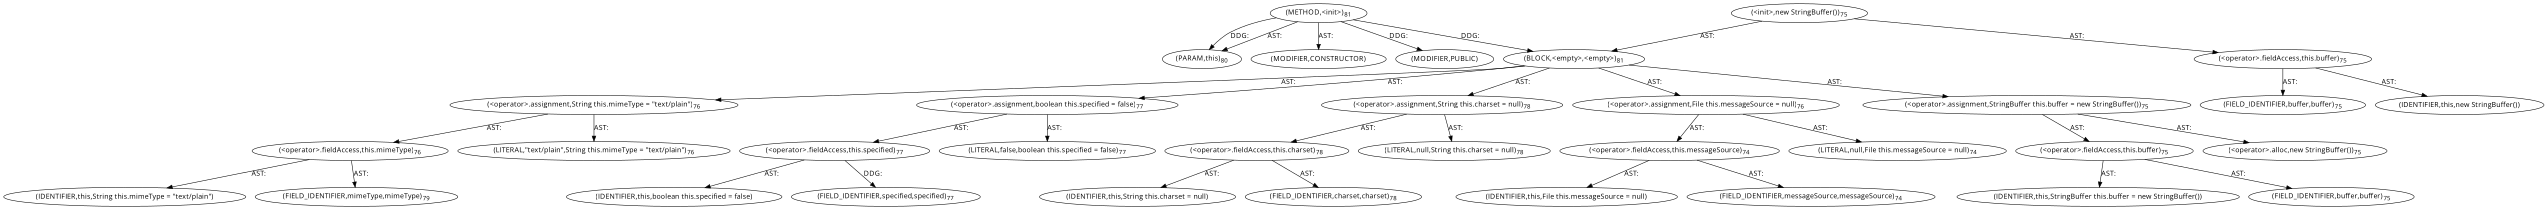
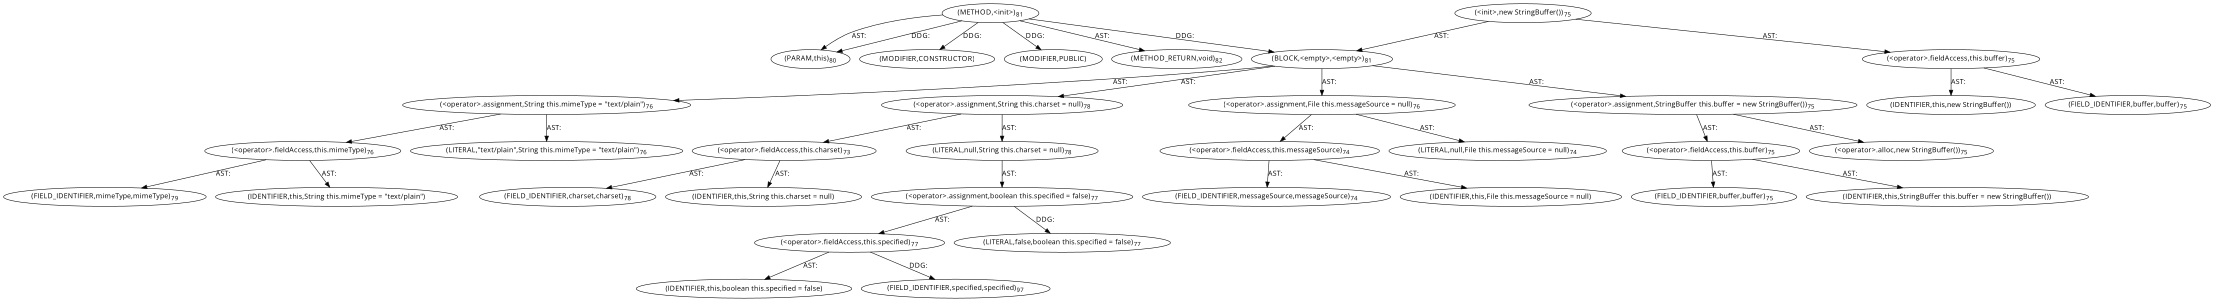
  digraph {
    fontname="Open Sans"
    node [fontname="Open Sans"]
    edge [fontname="Open Sans"]
    n1 [label=<(METHOD,&lt;init&gt;)<SUB>81</SUB>>]
    n2 [label=<(PARAM,this)<SUB>80</SUB>>]
    n3 [label=<(BLOCK,&lt;empty&gt;,&lt;empty&gt;)<SUB>81</SUB>>]
    n4 [label=<(MODIFIER,CONSTRUCTOR)>]
    n5 [label=<(MODIFIER,PUBLIC)>]
+   n6 [label=<(METHOD_RETURN,void)<SUB>82</SUB>>]
    n7 [label=<(&lt;operator&gt;.assignment,File this.messageSource = null)<SUB>76</SUB>>]
    n8 [label=<(&lt;operator&gt;.assignment,StringBuffer this.buffer = new StringBuffer())<SUB>75</SUB>>]
    n9 [label=<(&lt;operator&gt;.assignment,String this.mimeType = &quot;text/plain&quot;)<SUB>76</SUB>>]
    n10 [label=<(&lt;operator&gt;.assignment,boolean this.specified = false)<SUB>77</SUB>>]
    n11 [label=<(&lt;operator&gt;.assignment,String this.charset = null)<SUB>78</SUB>>]
    n12 [label=<(&lt;operator&gt;.fieldAccess,this.messageSource)<SUB>74</SUB>>]
    n13 [label=<(LITERAL,null,File this.messageSource = null)<SUB>74</SUB>>]
    n14 [label=<(&lt;operator&gt;.fieldAccess,this.buffer)<SUB>75</SUB>>]
    n15 [label=<(&lt;operator&gt;.alloc,new StringBuffer())<SUB>75</SUB>>]
    n16 [label=<(&lt;init&gt;,new StringBuffer())<SUB>75</SUB>>]
    n17 [label=<(&lt;operator&gt;.fieldAccess,this.buffer)<SUB>75</SUB>>]
    n18 [label=<(&lt;operator&gt;.fieldAccess,this.mimeType)<SUB>76</SUB>>]
    n19 [label=<(LITERAL,&quot;text/plain&quot;,String this.mimeType = &quot;text/plain&quot;)<SUB>76</SUB>>]
    n20 [label=<(&lt;operator&gt;.fieldAccess,this.specified)<SUB>77</SUB>>]
    n21 [label=<(LITERAL,false,boolean this.specified = false)<SUB>77</SUB>>]
-   n22 [label=<(&lt;operator&gt;.fieldAccess,this.charset)<SUB>78</SUB>>]
+   n22 [label=<(&lt;operator&gt;.fieldAccess,this.charset)<SUB>73</SUB>>]
    n23 [label=<(LITERAL,null,String this.charset = null)<SUB>78</SUB>>]
    n24 [label=<(IDENTIFIER,this,File this.messageSource = null)>]
    n25 [label=<(FIELD_IDENTIFIER,messageSource,messageSource)<SUB>74</SUB>>]
    n26 [label=<(IDENTIFIER,this,StringBuffer this.buffer = new StringBuffer())>]
    n27 [label=<(FIELD_IDENTIFIER,buffer,buffer)<SUB>75</SUB>>]
    n28 [label=<(IDENTIFIER,this,new StringBuffer())>]
    n29 [label=<(FIELD_IDENTIFIER,buffer,buffer)<SUB>75</SUB>>]
    n30 [label=<(IDENTIFIER,this,String this.mimeType = &quot;text/plain&quot;)>]
    n31 [label=<(FIELD_IDENTIFIER,mimeType,mimeType)<SUB>79</SUB>>]
    n32 [label=<(IDENTIFIER,this,boolean this.specified = false)>]
-   n33 [label=<(FIELD_IDENTIFIER,specified,specified)<SUB>77</SUB>>]
+   n33 [label=<(FIELD_IDENTIFIER,specified,specified)<SUB>97</SUB>>]
    n34 [label=<(IDENTIFIER,this,String this.charset = null)>]
    n35 [label=<(FIELD_IDENTIFIER,charset,charset)<SUB>78</SUB>>]
    n1 -> n2 [label="AST: "]
    n1 -> n2 [label="DDG: "]
    n1 -> n3 [label="DDG: "]
-   n1 -> n4 [label="AST: "]
+   n1 -> n4 [label="DDG: "]
    n1 -> n5 [label="DDG: "]
+   n1 -> n6 [label="AST: "]
    n3 -> n7 [label="AST: "]
    n3 -> n8 [label="AST: "]
    n3 -> n9 [label="AST: "]
-   n3 -> n10 [label="AST: "]
+   n23 -> n10 [label="AST: "]
    n3 -> n11 [label="AST: "]
    n7 -> n12 [label="AST: "]
    n7 -> n13 [label="AST: "]
    n8 -> n14 [label="AST: "]
    n8 -> n15 [label="AST: "]
    n9 -> n18 [label="AST: "]
    n9 -> n19 [label="AST: "]
    n10 -> n20 [label="AST: "]
-   n10 -> n21 [label="AST: "]
+   n10 -> n21 [label="DDG: "]
    n11 -> n22 [label="AST: "]
    n11 -> n23 [label="AST: "]
    n12 -> n24 [label="AST: "]
    n12 -> n25 [label="AST: "]
    n14 -> n26 [label="AST: "]
    n14 -> n27 [label="AST: "]
    n16 -> n3 [label="AST: "]
    n16 -> n17 [label="AST: "]
    n17 -> n28 [label="AST: "]
    n17 -> n29 [label="AST: "]
    n18 -> n30 [label="AST: "]
    n18 -> n31 [label="AST: "]
    n20 -> n32 [label="AST: "]
    n20 -> n33 [label="DDG: "]
    n22 -> n34 [label="AST: "]
    n22 -> n35 [label="AST: "]
  }
